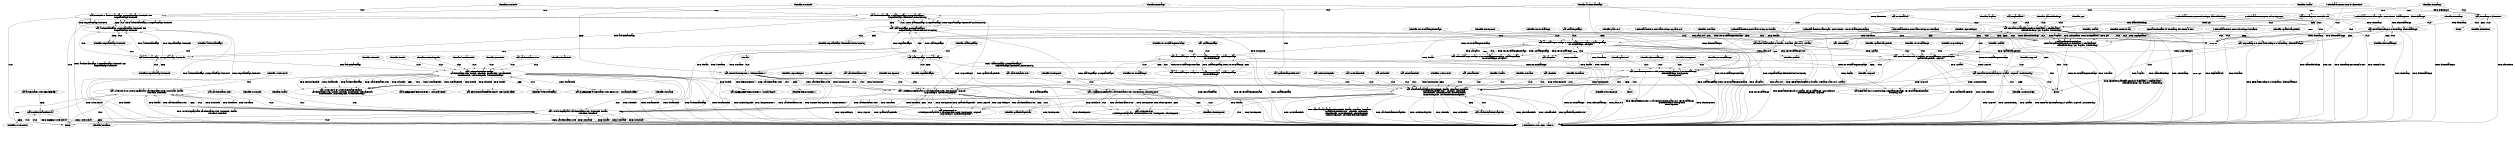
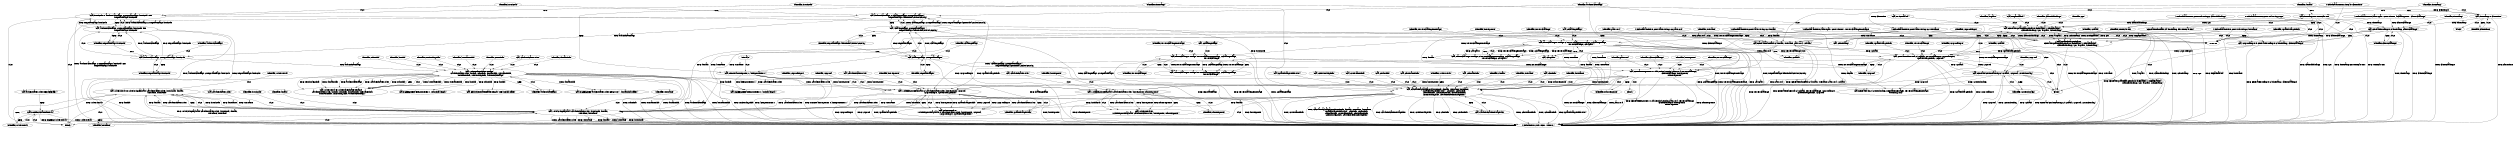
  digraph {
    n1 [label="(Call,writer_result = WriteStringPayloads(&authenticate_writer, is_unicode, domain,\n                                      username, hostname))"]
    n2 [label="(Call,WriteStringPayloads(&authenticate_writer, is_unicode, domain,\n                                      username, hostname))"]
    n3 [label="(Call,DCHECK(channel_result))"]
    n4 [label="(Block,)"]
    n5 [label="(MethodReturn,std::vector<uint8_t>)"]
    n6 [label="(Identifier,hostname)"]
    n7 [label="(Identifier,writer_result)"]
    n8 [label="(Call,WriteResponsePayloadsV2(&authenticate_writer, lm_response, v2_proof,\n                                v2_proof_input, updated_target_info))"]
    n9 [label="(Call,writer_result =\n        WriteResponsePayloadsV2(&authenticate_writer, lm_response, v2_proof,\n                                v2_proof_input, updated_target_info))"]
    n10 [label="(Identifier,updated_target_info)"]
    n11 [label="(Call,WriteAuthenticateMessage(\n      &authenticate_writer, lm_info, ntlm_info, domain_info, username_info,\n      hostname_info, session_key_info, authenticate_flags))"]
    n12 [label="(Call,WriteResponsePayloads(&authenticate_writer, lm_response, ntlm_response))"]
    n13 [label="(Call,writer_result = WriteAuthenticateMessage(\n      &authenticate_writer, lm_info, ntlm_info, domain_info, username_info,\n      hostname_info, session_key_info, authenticate_flags))"]
    n14 [label="(Call,DCHECK_EQ(kResponseLenV1, ntlm_info.length))"]
    n15 [label="(Call,DCHECK_EQ(kResponseLenV1, lm_info.length))"]
    n16 [label="(Call,GetAuthenticateHeaderLength() == lm_info.offset)"]
    n17 [label="(Identifier,authenticate_flags)"]
    n18 [label="(Call,DCHECK_EQ(authenticate_writer.GetCursor(), domain_info.offset))"]
    n19 [label="(Call,writer_result =\n        WriteResponsePayloads(&authenticate_writer, lm_response, ntlm_response))"]
    n20 [label="(Identifier,ntlm_response)"]
    n21 [label="(Call,authenticate_flags & NegotiateFlags::kUnicode)"]
    n22 [label="(Call,(authenticate_flags & NegotiateFlags::kUnicode) ==\n                    NegotiateFlags::kUnicode)"]
    n23 [label="(Identifier,NegotiateFlags::kUnicode)"]
    n24 [label="(Call,is_unicode = (authenticate_flags & NegotiateFlags::kUnicode) ==\n                    NegotiateFlags::kUnicode)"]
    n25 [label="(Identifier,NegotiateFlags::kUnicode)"]
    n26 [label="(Call,authenticate_flags = (challenge_flags & negotiate_flags_) |\n                                      NegotiateFlags::kExtendedSessionSecurity)"]
    n27 [label="(Call,(challenge_flags & negotiate_flags_) |\n                                      NegotiateFlags::kExtendedSessionSecurity)"]
    n28 [label="(Identifier,NegotiateFlags::kExtendedSessionSecurity)"]
    n29 [label="(Call,challenge_flags & negotiate_flags_)"]
    n30 [label="(Identifier,negotiate_flags_)"]
    n31 [label="(Call,memset(lm_response, 0, kResponseLenV1))"]
    n32 [label="(Block,)"]
-   n33 [label="(Identifier,kResponseLenV1)"]
    n34 [label="(Call,GenerateResponsesV1WithSessionSecurity(password, server_challenge,\n                                           client_challenge, lm_response,\n                                           ntlm_response))"]
    n35 [label="(Identifier,ntlm_response)"]
    n36 [label="(Block,)"]
    n37 [label="(MethodParameterIn,const base::string16& password)"]
    n38 [label="(Call,GenerateNtlmHashV2(domain, username, password, v2_hash))"]
    1000100
    n40 [label="(Call,GenerateNtlmProofV2(v2_hash, server_challenge, v2_proof_input,\n                         updated_target_info, v2_proof))"]
    n41 [label="(Call,CalculatePayloadLayout(is_unicode, domain, username, hostname,\n                         updated_target_info.size(), &lm_info, &ntlm_info,\n                         &domain_info, &username_info, &hostname_info,\n                         &session_key_info, &authenticate_message_len))"]
    n42 [label="(Identifier,v2_hash)"]
    n43 [label="(Call,ParseChallengeMessage(server_challenge_message, &challenge_flags,\n                               server_challenge))"]
    n44 [label="(Call,GenerateMicV2(v2_session_key, negotiate_message_, server_challenge_message,\n                  auth_msg, mic))"]
    n45 [label="(Identifier,server_challenge)"]
    n46 [label="(Call,!ParseChallengeMessage(server_challenge_message, &challenge_flags,\n                               server_challenge))"]
    n47 [label="(MethodParameterIn,base::span<const uint8_t> server_challenge_message)"]
    n48 [label="(Call,ParseChallengeMessageV2(server_challenge_message, &challenge_flags,\n                                 server_challenge, &av_pairs))"]
    n49 [label="(Call,!ParseChallengeMessageV2(server_challenge_message, &challenge_flags,\n                                 server_challenge, &av_pairs))"]
    n50 [label="(Call,&av_pairs)"]
    n51 [label="(MethodParameterIn,base::span<const uint8_t, kChallengeLen> client_challenge)"]
    n52 [label="(Call,GenerateProofInputV2(timestamp, client_challenge))"]
    n53 [label="(Call,v2_proof_input = GenerateProofInputV2(timestamp, client_challenge))"]
    n54 [label="(Identifier,client_challenge)"]
    n55 [label="(Call,GenerateSessionBaseKeyV2(v2_hash, v2_proof, v2_session_key))"]
    n56 [label="(Identifier,v2_session_key)"]
    n57 [label="(Identifier,v2_proof)"]
    n58 [label="(Call,&authenticate_message_len)"]
    n59 [label="(MethodParameterIn,const base::string16& domain)"]
    n60 [label="(MethodParameterIn,const base::string16& username)"]
    n61 [label="(Call,timestamp == UINT64_MAX)"]
    n62 [label="(Identifier,UINT64_MAX)"]
    n63 [label="(GenerateNtlmHashV,if (timestamp == UINT64_MAX))"]
    n64 [label="(Call,timestamp = client_time)"]
    n65 [label="(Block,)"]
    n66 [label="(Identifier,client_time)"]
    n67 [label="(MethodParameterIn,uint64_t client_time)"]
    n68 [label="(Call,updated_target_info =\n        GenerateUpdatedTargetInfo(IsMicEnabled(), IsEpaEnabled(),\n                                  channel_bindings, spn, av_pairs, &timestamp))"]
    n69 [label="(Call,GenerateUpdatedTargetInfo(IsMicEnabled(), IsEpaEnabled(),\n                                  channel_bindings, spn, av_pairs, &timestamp))"]
    n70 [label="(Call,&timestamp)"]
    n71 [label="(MethodParameterIn,const std::string& channel_bindings)"]
    n72 [label="(MethodParameterIn,const std::string& spn)"]
    n73 [label="(MethodParameterIn,const std::string& hostname)"]
    n74 [label="(Identifier,v2_proof_input)"]
    n75 [label="(Call,&lm_info)"]
    n76 [label="(Identifier,client_challenge)"]
    n77 [label="(Call,IsMicEnabled())"]
    n78 [label="(Identifier,lm_response)"]
    n79 [label="(Identifier,username)"]
    n80 [label="(Identifier,hostname)"]
    n81 [label="(Call,authenticate_writer.IsEndOfBuffer())"]
    n82 [label="(Identifier,domain_info)"]
    n83 [label="(Identifier,v2_proof_input)"]
    n84 [label="(Call,updated_target_info.size())"]
    n85 [label="(Identifier,updated_target_info)"]
    n86 [label="(Identifier,password)"]
    n87 [label="(Call,&challenge_flags)"]
    n88 [label="(Identifier,server_challenge)"]
    n89 [label="(Identifier,server_challenge_message)"]
    n90 [label="(Call,&authenticate_writer)"]
    n91 [label="(Call,&authenticate_writer)"]
    n92 [label="(Identifier,domain)"]
    n93 [label="(Call,&session_key_info)"]
    n94 [label="(Identifier,authenticate_flags)"]
    n95 [label="(Call,&username_info)"]
    n96 [label="(Identifier,lm_response)"]
    n97 [label="(Identifier,v2_proof_input)"]
    n98 [label="(Identifier,lm_response)"]
    n99 [label="(Identifier,timestamp)"]
    n100 [label="(Identifier,av_pairs)"]
    n101 [label="(Identifier,ntlm_info)"]
    n102 [label="(Call,&ntlm_info)"]
    n103 [label="(Identifier,lm_info)"]
    n104 [label="(Identifier,authenticate_flags)"]
    n105 [label="(Call,&hostname_info)"]
    n106 [label="(Identifier,v2_proof)"]
    n107 [label="(Call,IsEpaEnabled())"]
    n108 [label="(Identifier,updated_target_info)"]
    n109 [label="(Identifier,is_unicode)"]
    n110 [label="(Identifier,server_challenge)"]
    n111 [label="(Call,&authenticate_writer)"]
    n112 [label="(Identifier,domain)"]
    n113 [label="(Identifier,session_key_info)"]
    n114 [label="(Identifier,writer_result)"]
    n115 [label="(Identifier,channel_bindings)"]
    n116 [label="(Identifier,password)"]
    n117 [label="(Identifier,server_challenge)"]
    n118 [label="(Identifier,hostname_info)"]
    n119 [label="(Call,&domain_info)"]
    n120 [label="(Identifier,is_unicode)"]
    n121 [label="(Identifier,v2_proof)"]
    n122 [label="(Literal,0)"]
    n123 [label="(Identifier,timestamp)"]
    n124 [label="(Identifier,is_unicode)"]
    n125 [label="(Identifier,const_info)"]
    n126 [label="(Identifier,spn)"]
    n127 [label="(Identifier,v2_hash)"]
    n128 [label="(Call,&challenge_flags)"]
    n129 [label="(Identifier,domain)"]
    n130 [label="(Identifier,server_challenge_message)"]
    n131 [label="(Call,&authenticate_writer)"]
    n132 [label="(Identifier,writer_result)"]
    n133 [label="(Identifier,challenge_flags)"]
    n134 [label="(Identifier,timestamp)"]
    n135 [label="(Identifier,username)"]
    n136 [label="(Identifier,v2_hash)"]
    n137 [label="(Identifier,lm_response)"]
    n138 [label="(Identifier,username)"]
    n1 -> n2 [label="CFG: "]
    n1 -> n3 [label="DDG: writer_result"]
    n1 -> n4 [label="AST: "]
    n1 -> n5 [label="DDG: WriteStringPayloads(&authenticate_writer, is_unicode, domain,\n                                      username, hostname)"]
    n2 -> n1 [label="AST: "]
    n2 -> n1 [label="DDG: is_unicode"]
    n2 -> n1 [label="DDG: hostname"]
    n2 -> n1 [label="DDG: username"]
    n2 -> n1 [label="DDG: domain"]
    n2 -> n1 [label="DDG: &authenticate_writer"]
    n2 -> n5 [label="DDG: username"]
    n2 -> n5 [label="DDG: domain"]
    n2 -> n5 [label="DDG: hostname"]
    n2 -> n5 [label="DDG: is_unicode"]
    n2 -> n5 [label="DDG: &authenticate_writer"]
    n2 -> n6 [label="CFG: "]
    n3 -> n4 [label="AST: "]
    n3 -> n5 [label="DDG: writer_result"]
    n3 -> n5 [label="DDG: DCHECK(writer_result)"]
    n3 -> n7 [label="CFG: "]
    n6 -> n2 [label="AST: "]
    n7 -> n1 [label="CFG: "]
    n7 -> n3 [label="AST: "]
    n8 -> n2 [label="DDG: &authenticate_writer"]
    n8 -> n5 [label="DDG: v2_proof_input"]
    n8 -> n5 [label="DDG: v2_proof"]
    n8 -> n5 [label="DDG: updated_target_info"]
    n8 -> n5 [label="DDG: lm_response"]
    n8 -> n9 [label="AST: "]
    n8 -> n9 [label="DDG: lm_response"]
    n8 -> n9 [label="DDG: updated_target_info"]
    n8 -> n9 [label="DDG: v2_proof"]
    n8 -> n9 [label="DDG: v2_proof_input"]
    n8 -> n9 [label="DDG: &authenticate_writer"]
    n8 -> n10 [label="CFG: "]
    n9 -> n8 [label="CFG: "]
    n10 -> n8 [label="AST: "]
    n11 -> n5 [label="DDG: domain_info"]
    n11 -> n5 [label="DDG: authenticate_flags"]
    n11 -> n5 [label="DDG: hostname_info"]
    n11 -> n5 [label="DDG: session_key_info"]
    n11 -> n5 [label="DDG: lm_info"]
    n11 -> n5 [label="DDG: ntlm_info"]
    n11 -> n5 [label="DDG: username_info"]
    n11 -> n8 [label="DDG: &authenticate_writer"]
    n11 -> n12 [label="DDG: &authenticate_writer"]
    n11 -> n13 [label="AST: "]
    n11 -> n13 [label="DDG: hostname_info"]
    n11 -> n13 [label="DDG: username_info"]
    n11 -> n13 [label="DDG: lm_info"]
    n11 -> n13 [label="DDG: session_key_info"]
    n11 -> n13 [label="DDG: domain_info"]
    n11 -> n13 [label="DDG: authenticate_flags"]
    n11 -> n13 [label="DDG: &authenticate_writer"]
    n11 -> n13 [label="DDG: ntlm_info"]
    n11 -> n14 [label="DDG: ntlm_info"]
    n11 -> n15 [label="DDG: lm_info"]
    n11 -> n16 [label="DDG: lm_info"]
    n11 -> n17 [label="CFG: "]
    n11 -> n18 [label="DDG: domain_info"]
    n12 -> n2 [label="DDG: &authenticate_writer"]
    n12 -> n5 [label="DDG: ntlm_response"]
    n12 -> n5 [label="DDG: lm_response"]
    n12 -> n19 [label="AST: "]
    n12 -> n19 [label="DDG: &authenticate_writer"]
    n12 -> n19 [label="DDG: lm_response"]
    n12 -> n19 [label="DDG: ntlm_response"]
    n12 -> n20 [label="CFG: "]
    n13 -> n11 [label="CFG: "]
    n17 -> n11 [label="AST: "]
    n19 -> n12 [label="CFG: "]
    n20 -> n12 [label="AST: "]
    n21 -> n11 [label="DDG: authenticate_flags"]
    n21 -> n22 [label="AST: "]
    n21 -> n22 [label="DDG: authenticate_flags"]
    n21 -> n22 [label="DDG: NegotiateFlags::kUnicode"]
    n21 -> n23 [label="CFG: "]
    n22 -> n5 [label="DDG: authenticate_flags & NegotiateFlags::kUnicode"]
    n22 -> n5 [label="DDG: NegotiateFlags::kUnicode"]
    n22 -> n24 [label="AST: "]
    n22 -> n24 [label="DDG: authenticate_flags & NegotiateFlags::kUnicode"]
    n22 -> n24 [label="DDG: NegotiateFlags::kUnicode"]
    n22 -> n25 [label="CFG: "]
    n23 -> n21 [label="AST: "]
    n24 -> n4 [label="AST: "]
    n24 -> n5 [label="DDG: (authenticate_flags & NegotiateFlags::kUnicode) ==\n                    NegotiateFlags::kUnicode"]
    n24 -> n22 [label="CFG: "]
    n24 -> n41 [label="DDG: is_unicode"]
    n25 -> n21 [label="CFG: "]
    n25 -> n22 [label="AST: "]
    n26 -> n4 [label="AST: "]
    n26 -> n5 [label="DDG: (challenge_flags & negotiate_flags_) |\n                                      NegotiateFlags::kExtendedSessionSecurity"]
    n26 -> n21 [label="DDG: authenticate_flags"]
    n26 -> n27 [label="CFG: "]
    n27 -> n5 [label="DDG: challenge_flags & negotiate_flags_"]
    n27 -> n5 [label="DDG: NegotiateFlags::kExtendedSessionSecurity"]
    n27 -> n26 [label="AST: "]
    n27 -> n26 [label="DDG: challenge_flags & negotiate_flags_"]
    n27 -> n26 [label="DDG: NegotiateFlags::kExtendedSessionSecurity"]
    n27 -> n28 [label="CFG: "]
    n28 -> n27 [label="AST: "]
-   n28 -> n21 [label="CFG: "]
+   n28 -> n29 [label="CFG: "]
    n29 -> n5 [label="DDG: negotiate_flags_"]
    n29 -> n5 [label="DDG: challenge_flags"]
    n29 -> n27 [label="AST: "]
    n29 -> n27 [label="DDG: challenge_flags"]
    n29 -> n27 [label="DDG: negotiate_flags_"]
    n29 -> n30 [label="CFG: "]
    n30 -> n29 [label="AST: "]
    n31 -> n5 [label="DDG: kResponseLenV1"]
    n31 -> n5 [label="DDG: memset(lm_response, 0, kResponseLenV1)"]
    n31 -> n8 [label="DDG: lm_response"]
    n31 -> n12 [label="DDG: lm_response"]
    n31 -> n15 [label="DDG: kResponseLenV1"]
    n31 -> n32 [label="AST: "]
-   n31 -> n33 [label="CFG: "]
-   n33 -> n31 [label="AST: "]
    n34 -> n5 [label="DDG: server_challenge"]
    n34 -> n5 [label="DDG: client_challenge"]
    n34 -> n5 [label="DDG: password"]
    n34 -> n5 [label="DDG: GenerateResponsesV1WithSessionSecurity(password, server_challenge,\n                                           client_challenge, lm_response,\n                                           ntlm_response)"]
    n34 -> n5 [label="DDG: ntlm_response"]
    n34 -> n8 [label="DDG: lm_response"]
    n34 -> n12 [label="DDG: lm_response"]
    n34 -> n12 [label="DDG: ntlm_response"]
    n34 -> n35 [label="CFG: "]
    n34 -> n36 [label="AST: "]
    n35 -> n34 [label="AST: "]
    n37 -> n34 [label="DDG: password"]
    n37 -> n38 [label="DDG: password"]
    n37 -> 1000100 [label="AST: "]
    n38 -> n5 [label="DDG: password"]
    n38 -> n5 [label="DDG: GenerateNtlmHashV2(domain, username, password, v2_hash)"]
    n38 -> n32 [label="AST: "]
    n38 -> n40 [label="DDG: v2_hash"]
    n38 -> n41 [label="DDG: domain"]
    n38 -> n41 [label="DDG: username"]
    n38 -> n42 [label="CFG: "]
    n40 -> n5 [label="DDG: server_challenge"]
    n40 -> n5 [label="DDG: GenerateNtlmProofV2(v2_hash, server_challenge, v2_proof_input,\n                         updated_target_info, v2_proof)"]
    n40 -> n5 [label="DDG: updated_target_info"]
    n40 -> n5 [label="DDG: v2_proof_input"]
    n40 -> n8 [label="DDG: v2_proof_input"]
    n40 -> n8 [label="DDG: updated_target_info"]
    n40 -> n32 [label="AST: "]
    n40 -> n55 [label="DDG: v2_hash"]
    n40 -> n55 [label="DDG: v2_proof"]
    n40 -> n57 [label="CFG: "]
    n41 -> n2 [label="DDG: is_unicode"]
    n41 -> n2 [label="DDG: domain"]
    n41 -> n2 [label="DDG: username"]
    n41 -> n2 [label="DDG: hostname"]
    n41 -> n4 [label="AST: "]
    n41 -> n5 [label="DDG: &username_info"]
    n41 -> n5 [label="DDG: CalculatePayloadLayout(is_unicode, domain, username, hostname,\n                         updated_target_info.size(), &lm_info, &ntlm_info,\n                         &domain_info, &username_info, &hostname_info,\n                         &session_key_info, &authenticate_message_len)"]
    n41 -> n5 [label="DDG: &authenticate_message_len"]
    n41 -> n5 [label="DDG: &session_key_info"]
    n41 -> n5 [label="DDG: &lm_info"]
    n41 -> n5 [label="DDG: &ntlm_info"]
    n41 -> n5 [label="DDG: &hostname_info"]
    n41 -> n5 [label="DDG: &domain_info"]
    n41 -> n5 [label="DDG: updated_target_info.size()"]
    n41 -> n58 [label="CFG: "]
    n42 -> n38 [label="AST: "]
    n43 -> n5 [label="DDG: server_challenge_message"]
    n43 -> n5 [label="DDG: &challenge_flags"]
    n43 -> n34 [label="DDG: server_challenge"]
    n43 -> n44 [label="DDG: server_challenge_message"]
    n43 -> n45 [label="CFG: "]
    n43 -> n46 [label="AST: "]
    n43 -> n46 [label="DDG: server_challenge_message"]
    n43 -> n46 [label="DDG: &challenge_flags"]
    n43 -> n46 [label="DDG: server_challenge"]
    n45 -> n43 [label="AST: "]
    n46 -> n43 [label="CFG: "]
    n47 -> n5 [label="DDG: server_challenge_message"]
    n47 -> 1000100 [label="AST: "]
    n47 -> n43 [label="DDG: server_challenge_message"]
    n47 -> n44 [label="DDG: server_challenge_message"]
    n47 -> n48 [label="DDG: server_challenge_message"]
    n48 -> n5 [label="DDG: server_challenge_message"]
    n48 -> n5 [label="DDG: &av_pairs"]
    n48 -> n5 [label="DDG: &challenge_flags"]
    n48 -> n40 [label="DDG: server_challenge"]
    n48 -> n44 [label="DDG: server_challenge_message"]
    n48 -> n49 [label="AST: "]
    n48 -> n49 [label="DDG: server_challenge_message"]
    n48 -> n49 [label="DDG: &challenge_flags"]
    n48 -> n49 [label="DDG: server_challenge"]
    n48 -> n49 [label="DDG: &av_pairs"]
    n48 -> n50 [label="CFG: "]
    n49 -> n48 [label="CFG: "]
    n50 -> n48 [label="AST: "]
    n51 -> n5 [label="DDG: client_challenge"]
    n51 -> n34 [label="DDG: client_challenge"]
    n51 -> 1000100 [label="AST: "]
    n51 -> n52 [label="DDG: client_challenge"]
    n52 -> n5 [label="DDG: client_challenge"]
    n52 -> n5 [label="DDG: timestamp"]
    n52 -> n53 [label="AST: "]
    n52 -> n53 [label="DDG: timestamp"]
    n52 -> n53 [label="DDG: client_challenge"]
    n52 -> n54 [label="CFG: "]
    n53 -> n5 [label="DDG: GenerateProofInputV2(timestamp, client_challenge)"]
    n53 -> n32 [label="AST: "]
    n53 -> n40 [label="DDG: v2_proof_input"]
    n53 -> n52 [label="CFG: "]
    n54 -> n52 [label="AST: "]
    n55 -> n5 [label="DDG: v2_proof"]
    n55 -> n5 [label="DDG: v2_session_key"]
    n55 -> n5 [label="DDG: v2_hash"]
    n55 -> n5 [label="DDG: GenerateSessionBaseKeyV2(v2_hash, v2_proof, v2_session_key)"]
    n55 -> n8 [label="DDG: v2_proof"]
    n55 -> n32 [label="AST: "]
    n55 -> n44 [label="DDG: v2_session_key"]
    n55 -> n56 [label="CFG: "]
    n56 -> n55 [label="AST: "]
    n57 -> n40 [label="AST: "]
    n58 -> n41 [label="AST: "]
    n59 -> n2 [label="DDG: domain"]
    n59 -> n5 [label="DDG: domain"]
    n59 -> n38 [label="DDG: domain"]
    n59 -> 1000100 [label="AST: "]
    n59 -> n41 [label="DDG: domain"]
    n60 -> n2 [label="DDG: username"]
    n60 -> n5 [label="DDG: username"]
    n60 -> n38 [label="DDG: username"]
    n60 -> 1000100 [label="AST: "]
    n60 -> n41 [label="DDG: username"]
    n61 -> n5 [label="DDG: timestamp == UINT64_MAX"]
    n61 -> n5 [label="DDG: UINT64_MAX"]
    n61 -> n52 [label="DDG: timestamp"]
    n61 -> n62 [label="CFG: "]
    n61 -> n63 [label="AST: "]
    n62 -> n61 [label="AST: "]
    n64 -> n5 [label="DDG: client_time"]
    n64 -> n52 [label="DDG: timestamp"]
    n64 -> n65 [label="AST: "]
    n64 -> n66 [label="CFG: "]
    n66 -> n64 [label="AST: "]
    n67 -> 1000100 [label="AST: "]
    n67 -> n60 [label="DDG: client_time"]
    n67 -> n64 [label="DDG: client_input"]
    n68 -> n5 [label="DDG: GenerateUpdatedTargetInfo(IsMicEnabled(), IsEpaEnabled(),\n                                  channel_bindings, spn, av_pairs, &timestamp)"]
    n68 -> n32 [label="AST: "]
    n68 -> n40 [label="DDG: updated_target_info"]
    n68 -> n69 [label="CFG: "]
    n69 -> n5 [label="DDG: spn"]
    n69 -> n5 [label="DDG: IsEpaEnabled()"]
    n69 -> n5 [label="DDG: av_pairs"]
    n69 -> n5 [label="DDG: channel_bindings"]
    n69 -> n5 [label="DDG: &timestamp"]
    n69 -> n68 [label="AST: "]
    n69 -> n68 [label="DDG: channel_bindings"]
    n69 -> n68 [label="DDG: av_pairs"]
    n69 -> n68 [label="DDG: &timestamp"]
    n69 -> n68 [label="DDG: IsMicEnabled()"]
    n69 -> n68 [label="DDG: spn"]
    n69 -> n68 [label="DDG: IsEpaEnabled()"]
    n69 -> n70 [label="CFG: "]
    n70 -> n69 [label="AST: "]
    n71 -> n5 [label="DDG: channel_bindings"]
-   n71 -> 1000100 [label="MAX: "]
+   n71 -> 1000100 [label="AST: "]
    n71 -> n69 [label="DDG: channel_bindings"]
    n72 -> n5 [label="DDG: spn"]
    n72 -> 1000100 [label="AST: "]
    n72 -> n69 [label="DDG: spn"]
    n73 -> n2 [label="DDG: hostname"]
    n73 -> n5 [label="DDG: hostname"]
    n73 -> 1000100 [label="AST: "]
    n73 -> n41 [label="DDG: hostname"]
    n74 -> n38 [label="CFG: "]
    n74 -> n53 [label="AST: "]
    n75 -> n41 [label="AST: "]
    n76 -> n34 [label="AST: "]
    n77 -> n69 [label="AST: "]
    n78 -> n34 [label="AST: "]
    n79 -> n38 [label="AST: "]
    n80 -> n41 [label="AST: "]
    n81 -> n3 [label="CFG: "]
    n82 -> n11 [label="AST: "]
    n83 -> n8 [label="AST: "]
    n84 -> n41 [label="AST: "]
    n85 -> n68 [label="AST: "]
    n86 -> n38 [label="AST: "]
    n87 -> n48 [label="AST: "]
    n88 -> n34 [label="AST: "]
    n89 -> n48 [label="AST: "]
    n90 -> n12 [label="AST: "]
    n91 -> n2 [label="AST: "]
    n92 -> n38 [label="AST: "]
    n92 -> n61 [label="CFG: "]
    n92 -> n64 [label="CFG: "]
    n93 -> n41 [label="AST: "]
    n94 -> n26 [label="AST: "]
    n94 -> n34 [label="CFG: "]
    n94 -> n55 [label="CFG: "]
    n95 -> n41 [label="AST: "]
    n96 -> n12 [label="AST: "]
    n97 -> n40 [label="AST: "]
    n98 -> n31 [label="AST: "]
    n98 -> n68 [label="CFG: "]
    n99 -> n31 [label="CFG: "]
    n99 -> n61 [label="AST: "]
    n100 -> n69 [label="AST: "]
    n101 -> n11 [label="AST: "]
    n102 -> n41 [label="AST: "]
    n103 -> n11 [label="AST: "]
    n104 -> n21 [label="AST: "]
    n105 -> n41 [label="AST: "]
    n106 -> n8 [label="AST: "]
    n107 -> n69 [label="AST: "]
    n108 -> n40 [label="AST: "]
    n109 -> n2 [label="AST: "]
    n110 -> n48 [label="AST: "]
    n111 -> n8 [label="AST: "]
    n112 -> n2 [label="AST: "]
    n113 -> n11 [label="AST: "]
    n114 -> n41 [label="CFG: "]
    n115 -> n69 [label="AST: "]
    n116 -> n34 [label="AST: "]
    n117 -> n40 [label="AST: "]
    n118 -> n11 [label="AST: "]
    n119 -> n41 [label="AST: "]
    n120 -> n24 [label="AST: "]
    n120 -> n26 [label="CFG: "]
    n121 -> n55 [label="AST: "]
    n122 -> n31 [label="AST: "]
    n123 -> n52 [label="AST: "]
    n124 -> n24 [label="CFG: "]
    n124 -> n41 [label="AST: "]
    n125 -> n11 [label="AST: "]
    n126 -> n69 [label="AST: "]
    n127 -> n40 [label="AST: "]
    n127 -> n53 [label="CFG: "]
    n128 -> n43 [label="AST: "]
    n129 -> n41 [label="AST: "]
    n130 -> n43 [label="AST: "]
    n131 -> n11 [label="AST: "]
    n132 -> n1 [label="AST: "]
    n133 -> n29 [label="AST: "]
    n134 -> n61 [label="CFG: "]
    n134 -> n64 [label="AST: "]
    n135 -> n2 [label="AST: "]
    n136 -> n40 [label="CFG: "]
    n136 -> n55 [label="AST: "]
    n137 -> n8 [label="AST: "]
    n138 -> n41 [label="AST: "]
  }
